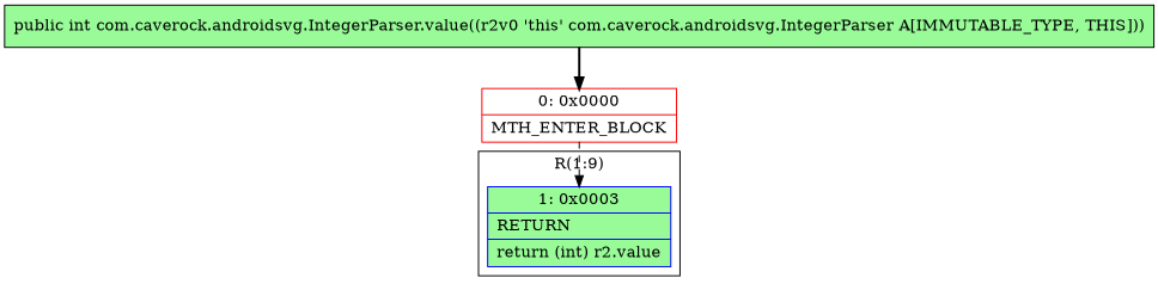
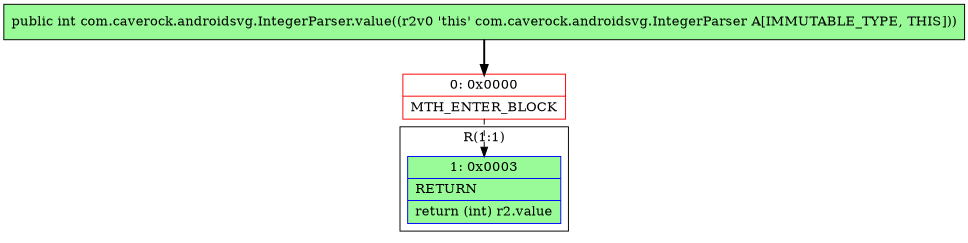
  digraph {
    node [shape=record style=filled fillcolor=palegreen]
    n1 [color=blue label="{1\:\ 0x0003|RETURN\l|return (int) r2.value\l}"]
    n2 [color=red label="{0\:\ 0x0000|MTH_ENTER_BLOCK\l}" fillcolor=white]
    n3 [label="{public int com.caverock.androidsvg.IntegerParser.value((r2v0 'this' com.caverock.androidsvg.IntegerParser A[IMMUTABLE_TYPE, THIS])) }"]
    subgraph cluster_1 {
-     label="R(1:9)"
+     label="R(1:1)"
      n1
    }
    n2 -> n1 [style=dashed]
    n3 -> n2 [style=bold]
  }
